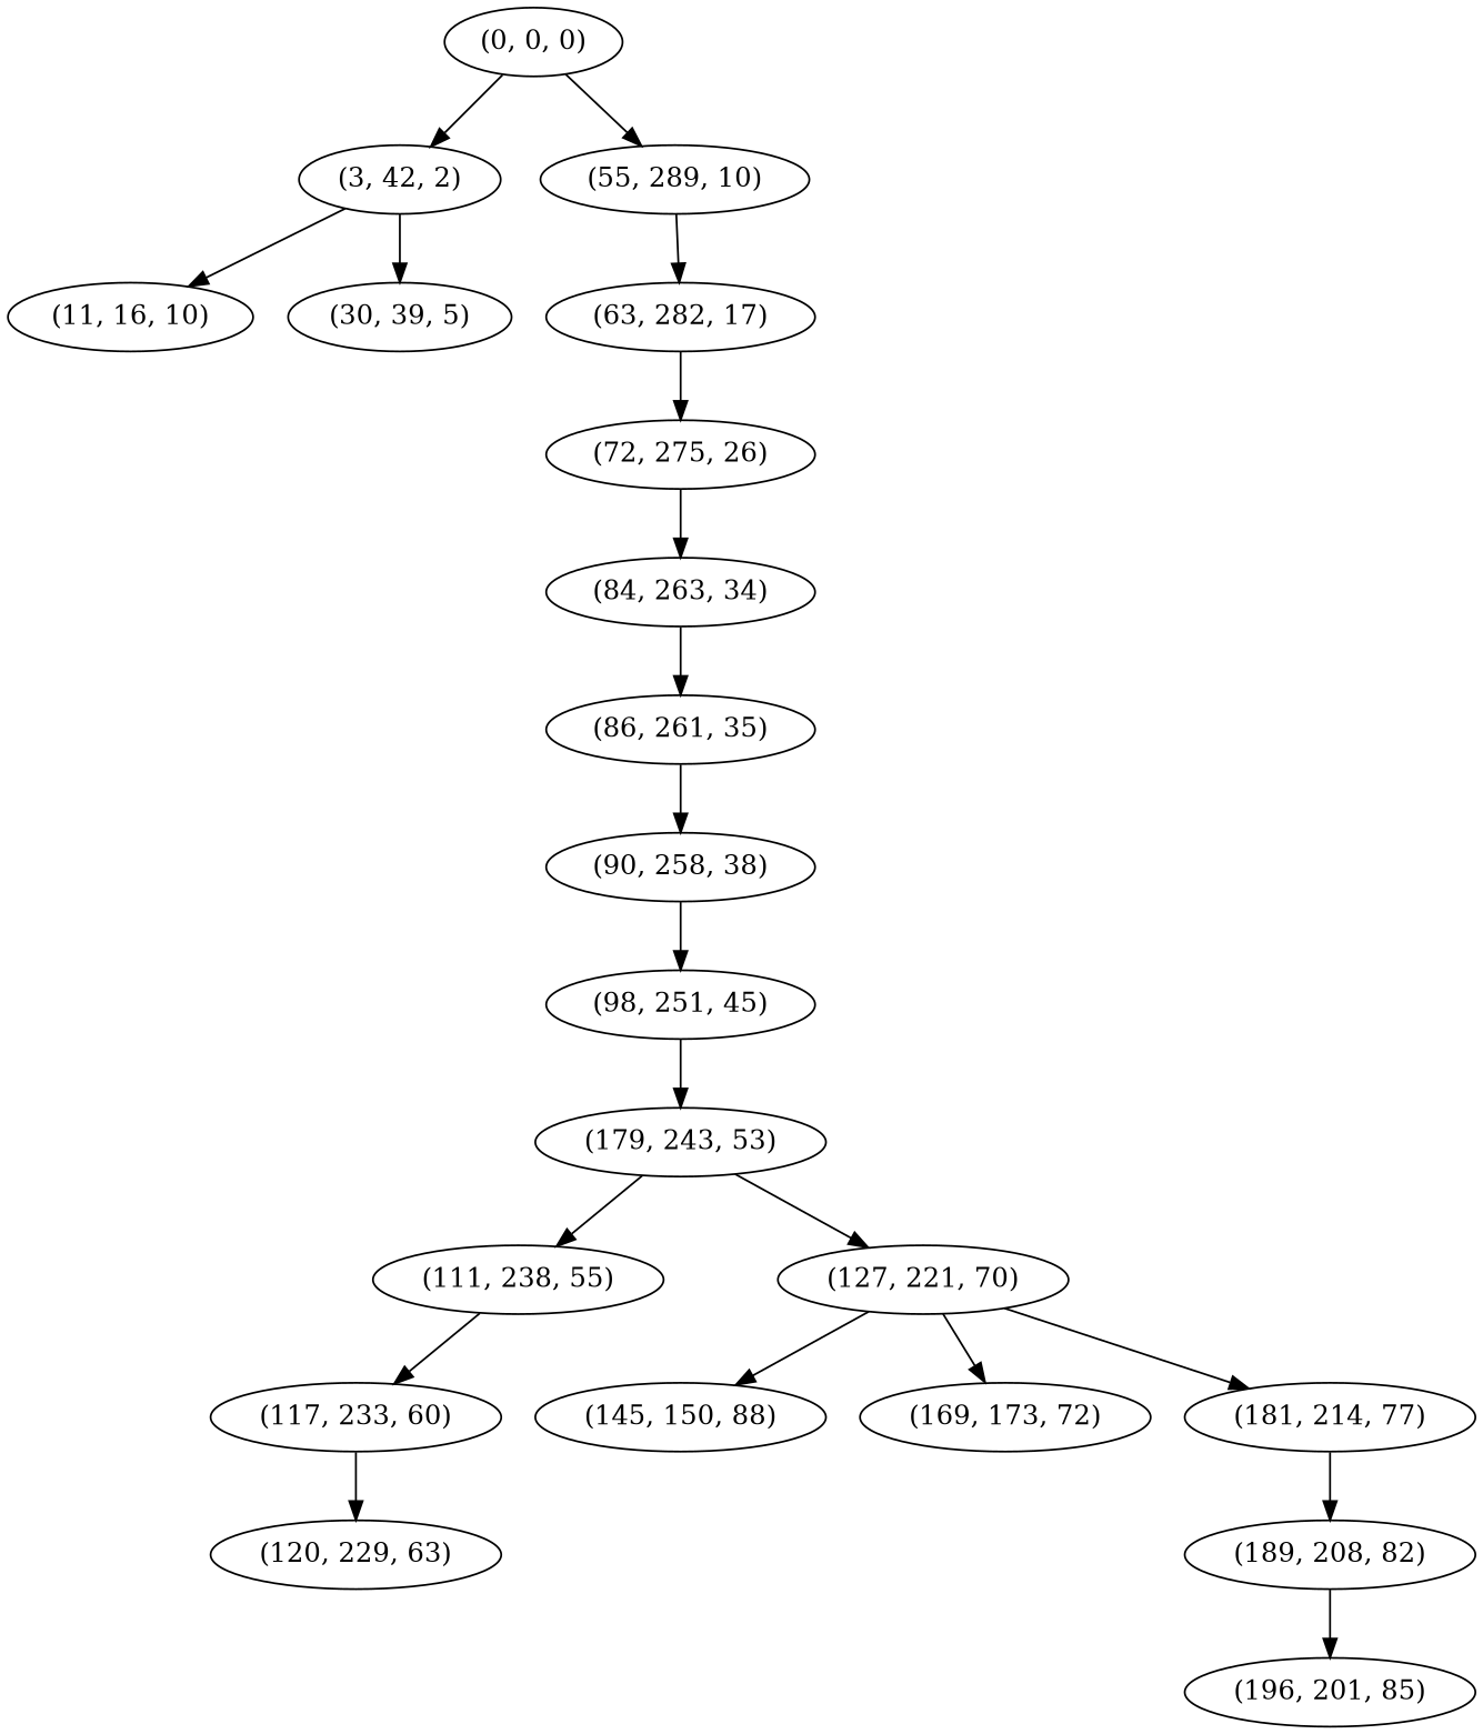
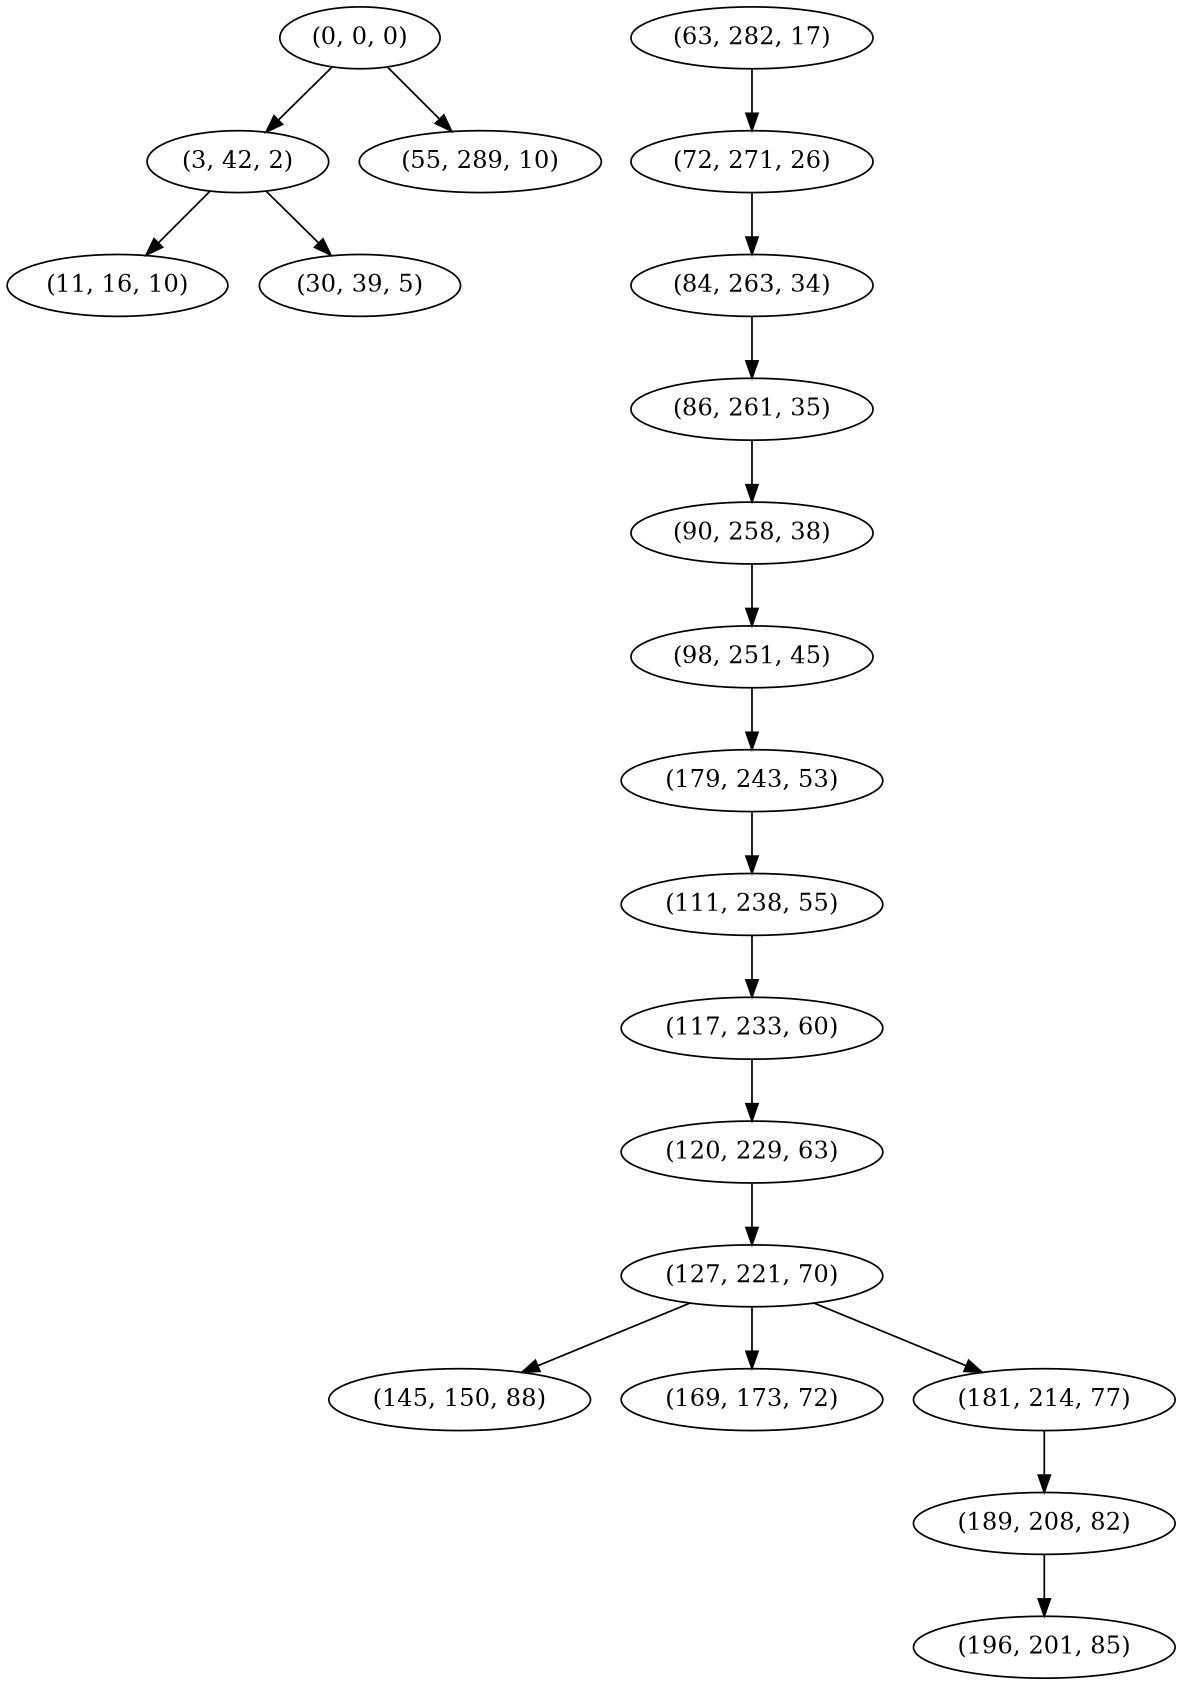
  digraph {
    "(0, 0, 0)"
    "(3, 42, 2)"
    "(55, 289, 10)"
    "(11, 16, 10)"
    "(30, 39, 5)"
    "(63, 282, 17)"
-   "(72, 271, 26)" [label="(72, 275, 26)"]
+   "(72, 271, 26)"
    "(84, 263, 34)"
    "(86, 261, 35)"
    "(90, 258, 38)"
    "(98, 251, 45)"
    n12 [label="(179, 243, 53)"]
    "(111, 238, 55)"
    "(117, 233, 60)"
    "(120, 229, 63)"
    "(127, 221, 70)"
    "(145, 150, 88)"
    "(169, 173, 72)"
    "(181, 214, 77)"
    "(189, 208, 82)"
    "(196, 201, 85)"
    "(0, 0, 0)" -> "(3, 42, 2)"
    "(0, 0, 0)" -> "(55, 289, 10)"
    "(3, 42, 2)" -> "(11, 16, 10)"
    "(3, 42, 2)" -> "(30, 39, 5)"
-   "(55, 289, 10)" -> "(63, 282, 17)"
    "(63, 282, 17)" -> "(72, 271, 26)"
    "(72, 271, 26)" -> "(84, 263, 34)"
    "(84, 263, 34)" -> "(86, 261, 35)"
    "(86, 261, 35)" -> "(90, 258, 38)"
    "(90, 258, 38)" -> "(98, 251, 45)"
    "(98, 251, 45)" -> n12
    n12 -> "(111, 238, 55)"
    "(111, 238, 55)" -> "(117, 233, 60)"
    "(117, 233, 60)" -> "(120, 229, 63)"
-   n12 -> "(127, 221, 70)"
+   "(120, 229, 63)" -> "(127, 221, 70)"
    "(127, 221, 70)" -> "(145, 150, 88)"
    "(127, 221, 70)" -> "(169, 173, 72)"
    "(127, 221, 70)" -> "(181, 214, 77)"
    "(181, 214, 77)" -> "(189, 208, 82)"
    "(189, 208, 82)" -> "(196, 201, 85)"
  }
